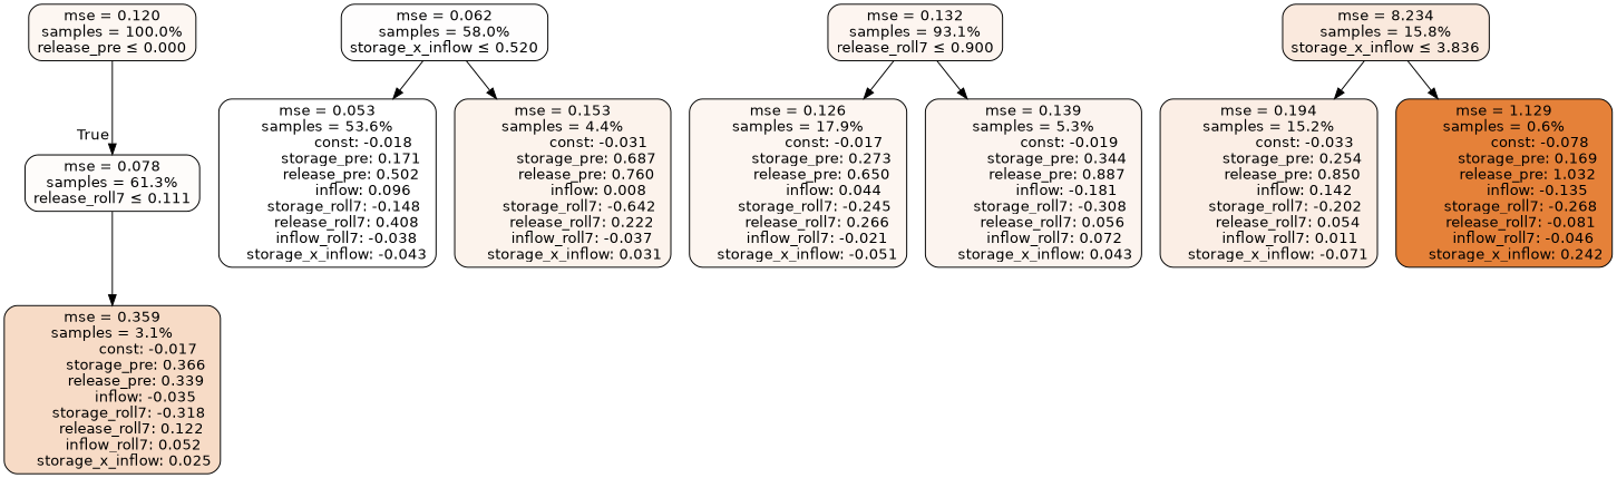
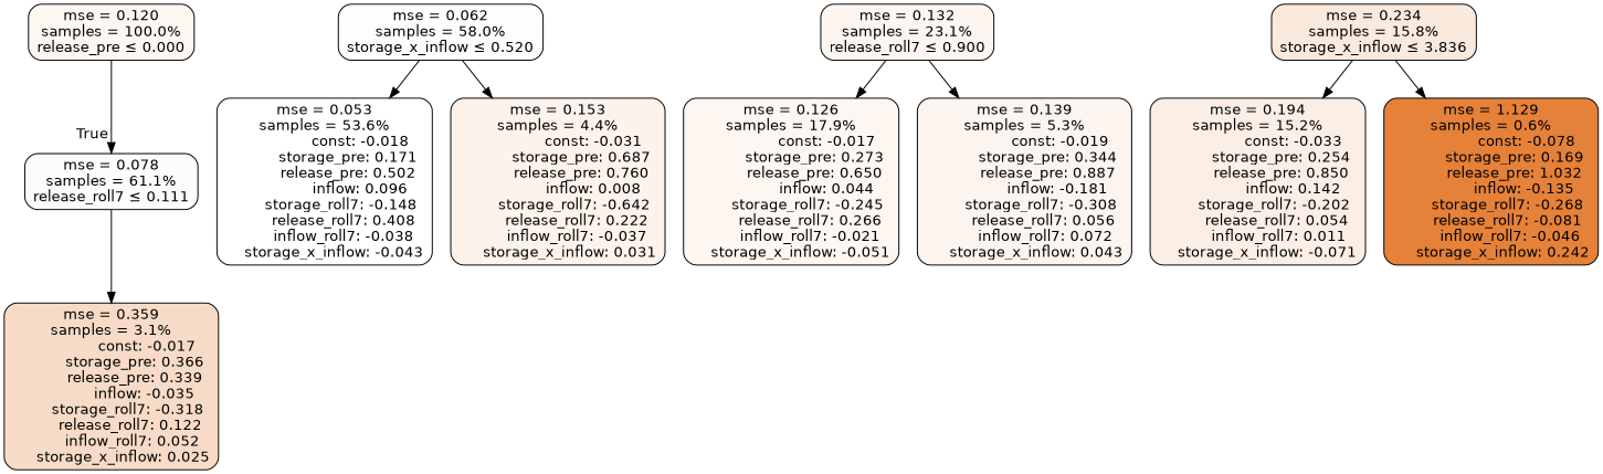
  digraph {
    node [color=black fontname=helvetica shape=rectangle style="filled, rounded"]
    edge [fontname=helvetica]
    n1 [fillcolor="#fdf7f2" label="mse = 0.120\nsamples = 100.0%\nrelease_pre &le; 0.000"]
-   n2 [fillcolor="#fefcfa" label="mse = 0.078\nsamples = 61.3%\nrelease_roll7 &le; 0.111"]
+   n2 [fillcolor="#fefcfa" label="mse = 0.078\nsamples = 61.1%\nrelease_roll7 &le; 0.111"]
    n3 [fillcolor="#f7dbc6" label="mse = 0.359\nsamples = 3.1%\n               const: -0.017\n          storage_pre: 0.366\n          release_pre: 0.339\n              inflow: -0.035\n       storage_roll7: -0.318\n        release_roll7: 0.122\n         inflow_roll7: 0.052\n     storage_x_inflow: 0.025"]
    n4 [fillcolor="#fefdfd" label="mse = 0.062\nsamples = 58.0%\nstorage_x_inflow &le; 0.520"]
    n5 [fillcolor="#ffffff" label="mse = 0.053\nsamples = 53.6%\n               const: -0.018\n          storage_pre: 0.171\n          release_pre: 0.502\n               inflow: 0.096\n       storage_roll7: -0.148\n        release_roll7: 0.408\n        inflow_roll7: -0.038\n    storage_x_inflow: -0.043"]
    n6 [fillcolor="#fcf3ec" label="mse = 0.153\nsamples = 4.4%\n               const: -0.031\n          storage_pre: 0.687\n          release_pre: 0.760\n               inflow: 0.008\n       storage_roll7: -0.642\n        release_roll7: 0.222\n        inflow_roll7: -0.037\n     storage_x_inflow: 0.031"]
-   n7 [fillcolor="#fdf5f0" label="mse = 0.132\nsamples = 93.1%\nrelease_roll7 &le; 0.900"]
+   n7 [fillcolor="#fdf5f0" label="mse = 0.132\nsamples = 23.1%\nrelease_roll7 &le; 0.900"]
    n8 [fillcolor="#fdf6f1" label="mse = 0.126\nsamples = 17.9%\n               const: -0.017\n          storage_pre: 0.273\n          release_pre: 0.650\n               inflow: 0.044\n       storage_roll7: -0.245\n        release_roll7: 0.266\n        inflow_roll7: -0.021\n    storage_x_inflow: -0.051"]
    n9 [fillcolor="#fcf4ef" label="mse = 0.139\nsamples = 5.3%\n               const: -0.019\n          storage_pre: 0.344\n          release_pre: 0.887\n              inflow: -0.181\n       storage_roll7: -0.308\n        release_roll7: 0.056\n         inflow_roll7: 0.072\n     storage_x_inflow: 0.043"]
-   n10 [fillcolor="#fae9dd" label="mse = 8.234\nsamples = 15.8%\nstorage_x_inflow &le; 3.836"]
+   n10 [fillcolor="#fae9dd" label="mse = 0.234\nsamples = 15.8%\nstorage_x_inflow &le; 3.836"]
    n11 [fillcolor="#fbeee5" label="mse = 0.194\nsamples = 15.2%\n               const: -0.033\n          storage_pre: 0.254\n          release_pre: 0.850\n               inflow: 0.142\n       storage_roll7: -0.202\n        release_roll7: 0.054\n         inflow_roll7: 0.011\n    storage_x_inflow: -0.071"]
    n12 [fillcolor="#e58139" label="mse = 1.129\nsamples = 0.6%\n               const: -0.078\n          storage_pre: 0.169\n          release_pre: 1.032\n              inflow: -0.135\n       storage_roll7: -0.268\n       release_roll7: -0.081\n        inflow_roll7: -0.046\n     storage_x_inflow: 0.242"]
    n1 -> n2 [headlabel=True labelangle=45 labeldistance=2.5]
    n2 -> n3
    n4 -> n5
    n4 -> n6
    n7 -> n8
    n7 -> n9
    n10 -> n11
    n10 -> n12
  }
